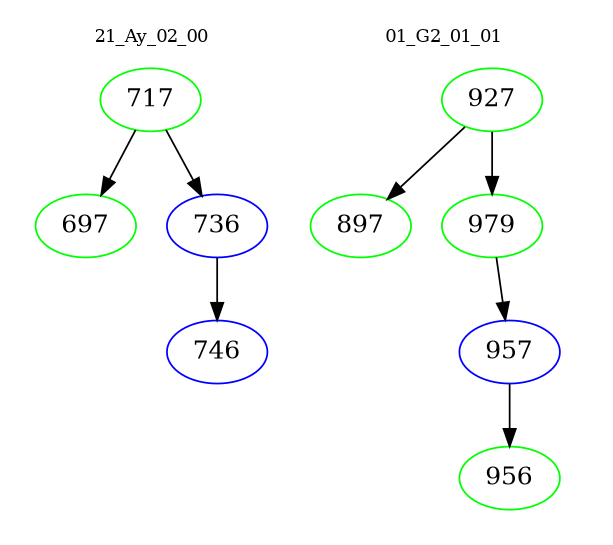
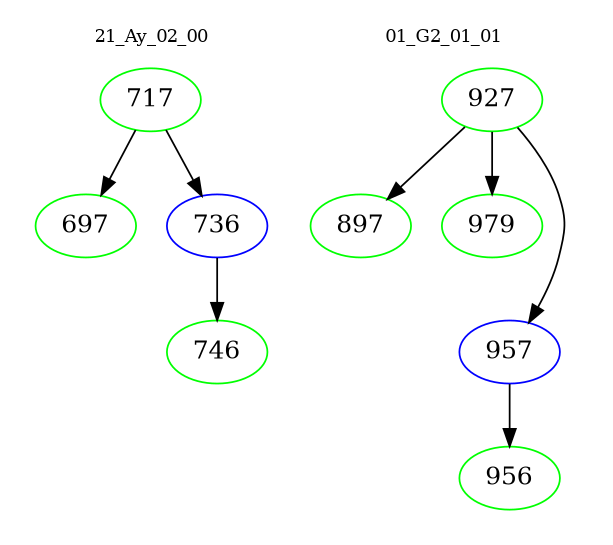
  digraph {
    node [color=green]
    edge [color=black]
    n1 [label=717]
    n2 [label=697]
    n3 [color=blue label=736]
-   n4 [color=blue label=746]
+   n4 [label=746]
    n5 [label=927]
    n6 [label=897]
    n7 [label=979]
    n8 [color=blue label=957]
    n9 [label=956]
    subgraph cluster_1 {
      color=white
      fontsize=10
      label="21_Ay_02_00"
      n1
      n2
      n3
      n4
    }
    subgraph cluster_2 {
      color=white
      fontsize=10
      label="01_G2_01_01"
      n5
      n6
      n7
      n8
      n9
    }
    n1 -> n2
    n1 -> n3
    n3 -> n4
    n5 -> n6
    n5 -> n7
-   n7 -> n8
+   n5 -> n8
    n8 -> n9
  }
